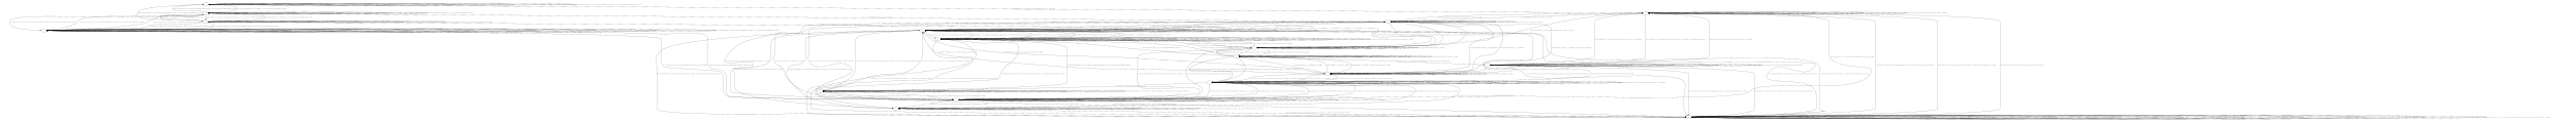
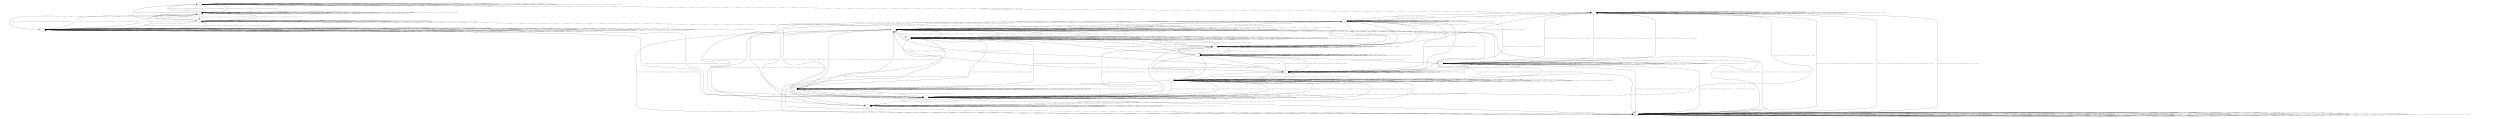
  digraph {
    configurations="VerneMQ|emqtt|hbmqtt|mosquitto"
    fontname=Montserrat
    node [feature="VerneMQ|emqtt|hbmqtt|mosquitto" fontname=Montserrat]
    edge [feature=VerneMQ fontname=Montserrat]
    b [feature=True]
    c
    d
    e
    f
    g [feature="emqtt|mosquitto"]
    h
    i [feature="emqtt|mosquitto"]
    j
    k
    l [feature="emqtt|mosquitto"]
    m [feature="emqtt|mosquitto"]
    n
    o [feature="emqtt|mosquitto"]
    p [feature="emqtt|mosquitto"]
    q [feature="emqtt|mosquitto"]
    r [feature=VerneMQ]
    b -> b [feature="VerneMQ|emqtt|hbmqtt|mosquitto" label="PublishQoS0C2 / c1_ConnectionClosed(client_close)__c2_ConnectionClosed(client_close)"]
    b -> b [feature="VerneMQ|emqtt|hbmqtt|mosquitto" label="PublishQoS1C1 / c1_ConnectionClosed(client_close)__c2_ConnectionClosed(client_close)"]
    b -> b [feature="VerneMQ|emqtt|hbmqtt|mosquitto" label="SubscribeC1 / c1_ConnectionClosed(client_close)__c2_ConnectionClosed(client_close)"]
    b -> b [feature="VerneMQ|emqtt|hbmqtt|mosquitto" label="UnSubScribeC1 / c1_ConnectionClosed(client_close)__c2_ConnectionClosed(client_close)"]
    b -> b [feature="VerneMQ|emqtt|hbmqtt|mosquitto" label="SubscribeC2 / c1_ConnectionClosed(client_close)__c2_ConnectionClosed(client_close)"]
    b -> b [feature="VerneMQ|emqtt|hbmqtt|mosquitto" label="UnSubScribeC2 / c1_ConnectionClosed(client_close)__c2_ConnectionClosed(client_close)"]
    b -> b [feature="VerneMQ|emqtt|hbmqtt|mosquitto" label="DisconnectTCPC1 / c1_ConnectionClosed(client_close)__c2_ConnectionClosed(client_close)"]
    b -> c [feature="VerneMQ|emqtt|hbmqtt|mosquitto" label="ConnectC2 / c1_ConnectionClosed(client_close)__c2_ConnAck"]
    b -> d [feature="VerneMQ|emqtt|hbmqtt|mosquitto" label="ConnectC1WithWill / c1_ConnAck__c2_ConnectionClosed(client_close)"]
    c -> c [feature="VerneMQ|emqtt|hbmqtt|mosquitto" label="PublishQoS0C2 / c1_ConnectionClosed(client_close)__Empty"]
    c -> c [feature="VerneMQ|emqtt|hbmqtt|mosquitto" label="PublishQoS1C1 / c1_ConnectionClosed(client_close)__Empty"]
    c -> c [feature="VerneMQ|emqtt|hbmqtt|mosquitto" label="SubscribeC1 / c1_ConnectionClosed(client_close)__Empty"]
    c -> c [feature="VerneMQ|emqtt|hbmqtt|mosquitto" label="UnSubScribeC1 / c1_ConnectionClosed(client_close)__Empty"]
    c -> c [feature="VerneMQ|emqtt|hbmqtt|mosquitto" label="UnSubScribeC2 / c1_ConnectionClosed(client_close)__c2_UnSubAck"]
    c -> c [feature="VerneMQ|emqtt|hbmqtt|mosquitto" label="DisconnectTCPC1 / c1_ConnectionClosed(client_close)__Empty"]
    c -> c [feature=hbmqtt label="ConnectC2 / c1_ConnectionClosed(client_close)__Empty"]
    c -> e [feature="VerneMQ|emqtt|hbmqtt|mosquitto" label="ConnectC1WithWill / c1_ConnAck__Empty"]
    c -> f [feature="VerneMQ|hbmqtt|mosquitto" label="SubscribeC2 / c1_ConnectionClosed(client_close)__c2_SubAck"]
    c -> f [feature=emqtt label="SubscribeC2 / c1_ConnectionClosed(client_close)__c2_SubAck__Pub(c2,my_topic,bye)"]
    c -> g [feature="emqtt|mosquitto" label="ConnectC2 / c1_ConnectionClosed(client_close)__c2_ConnectionClosed(eof_stream)"]
    c -> g [label="ConnectC2 / c1_ConnectionClosed(client_close)__c2_ConnectionClosed(conn_reset)"]
    d -> b [feature="VerneMQ|emqtt|hbmqtt|mosquitto" label="DisconnectTCPC1 / c1_ConnectionClosed(client_close)__c2_ConnectionClosed(client_close)"]
    d -> d [feature="VerneMQ|emqtt|hbmqtt|mosquitto" label="PublishQoS0C2 / Empty__c2_ConnectionClosed(client_close)"]
    d -> d [feature="VerneMQ|emqtt|hbmqtt|mosquitto" label="PublishQoS1C1 / c1_PubAck__c2_ConnectionClosed(client_close)"]
    d -> d [feature="VerneMQ|emqtt|hbmqtt|mosquitto" label="UnSubScribeC1 / c1_UnSubAck__c2_ConnectionClosed(client_close)"]
    d -> d [feature="VerneMQ|emqtt|hbmqtt|mosquitto" label="SubscribeC2 / Empty__c2_ConnectionClosed(client_close)"]
    d -> d [feature="VerneMQ|emqtt|hbmqtt|mosquitto" label="UnSubScribeC2 / Empty__c2_ConnectionClosed(client_close)"]
    d -> d [feature=hbmqtt label="ConnectC1WithWill / Empty__c2_ConnectionClosed(client_close)"]
-   d -> e [feature="VerneMQ|emqtt|hbmqtt|mosquitto" label="ConnectC2 / Empty__c2_ConnAck"]
    d -> h [feature="VerneMQ|hbmqtt|mosquitto" label="SubscribeC1 / c1_SubAck__c2_ConnectionClosed(client_close)"]
    d -> h [feature=emqtt label="SubscribeC1 / c1_SubAck__Pub(c1,my_topic,bye)__c2_ConnectionClosed(client_close)"]
    d -> i [feature="emqtt|mosquitto" label="ConnectC1WithWill / c1_ConnectionClosed(eof_stream)__c2_ConnectionClosed(client_close)"]
    d -> i [label="ConnectC1WithWill / c1_ConnectionClosed(conn_reset)__c2_ConnectionClosed(client_close)"]
    e -> c [feature="VerneMQ|emqtt|hbmqtt|mosquitto" label="DisconnectTCPC1 / c1_ConnectionClosed(client_close)__Empty"]
    e -> e [feature="VerneMQ|emqtt|hbmqtt|mosquitto" label="PublishQoS0C2 / Empty__Empty"]
    e -> e [feature="VerneMQ|emqtt|hbmqtt|mosquitto" label="PublishQoS1C1 / c1_PubAck__Empty"]
    e -> e [feature="VerneMQ|emqtt|hbmqtt|mosquitto" label="UnSubScribeC1 / c1_UnSubAck__Empty"]
    e -> e [feature="VerneMQ|emqtt|hbmqtt|mosquitto" label="UnSubScribeC2 / Empty__c2_UnSubAck"]
    e -> e [feature=hbmqtt label="ConnectC2 / Empty__Empty"]
    e -> e [feature=hbmqtt label="ConnectC1WithWill / Empty__Empty"]
    e -> j [feature="VerneMQ|hbmqtt|mosquitto" label="SubscribeC2 / Empty__c2_SubAck"]
    e -> j [feature=emqtt label="SubscribeC2 / Empty__c2_SubAck__Pub(c2,my_topic,bye)"]
    e -> k [feature="VerneMQ|hbmqtt|mosquitto" label="SubscribeC1 / c1_SubAck__Empty"]
    e -> k [feature=emqtt label="SubscribeC1 / c1_SubAck__Pub(c1,my_topic,bye)__Empty"]
    e -> l [feature="emqtt|mosquitto" label="ConnectC1WithWill / c1_ConnectionClosed(eof_stream)__Empty"]
    e -> l [label="ConnectC1WithWill / c1_ConnectionClosed(conn_reset)__Empty"]
    e -> m [feature="emqtt|mosquitto" label="ConnectC2 / Empty__c2_ConnectionClosed(eof_stream)"]
    e -> m [label="ConnectC2 / Empty__c2_ConnectionClosed(conn_reset)"]
    f -> c [feature="VerneMQ|emqtt|hbmqtt|mosquitto" label="UnSubScribeC2 / c1_ConnectionClosed(client_close)__c2_UnSubAck"]
    f -> f [feature="VerneMQ|emqtt|hbmqtt|mosquitto" label="PublishQoS0C2 / c1_ConnectionClosed(client_close)__Pub(c2,my_topic,messageQos0)"]
    f -> f [feature="VerneMQ|emqtt|hbmqtt|mosquitto" label="PublishQoS1C1 / c1_ConnectionClosed(client_close)__Empty"]
    f -> f [feature="VerneMQ|emqtt|hbmqtt|mosquitto" label="SubscribeC1 / c1_ConnectionClosed(client_close)__Empty"]
    f -> f [feature="VerneMQ|emqtt|hbmqtt|mosquitto" label="UnSubScribeC1 / c1_ConnectionClosed(client_close)__Empty"]
    f -> f [feature="VerneMQ|emqtt|hbmqtt|mosquitto" label="SubscribeC2 / c1_ConnectionClosed(client_close)__c2_SubAck"]
    f -> f [feature="VerneMQ|emqtt|hbmqtt|mosquitto" label="DisconnectTCPC1 / c1_ConnectionClosed(client_close)__Empty"]
    f -> f [feature=hbmqtt label="ConnectC2 / c1_ConnectionClosed(client_close)__Empty"]
    f -> g [feature="emqtt|mosquitto" label="ConnectC2 / c1_ConnectionClosed(client_close)__c2_ConnectionClosed(eof_stream)"]
    f -> g [label="ConnectC2 / c1_ConnectionClosed(client_close)__c2_ConnectionClosed(conn_reset)"]
    f -> j [feature="VerneMQ|emqtt|hbmqtt|mosquitto" label="ConnectC1WithWill / c1_ConnAck__Empty"]
    g -> c [feature="VerneMQ|emqtt|mosquitto" label="ConnectC2 / c1_ConnectionClosed(client_close)__c2_ConnAck"]
    g -> g [feature="emqtt|mosquitto" label="PublishQoS0C2 / c1_ConnectionClosed(client_close)__c2_ConnectionClosed(eof_stream)"]
    g -> g [feature="emqtt|mosquitto" label="PublishQoS1C1 / c1_ConnectionClosed(client_close)__c2_ConnectionClosed(eof_stream)"]
    g -> g [feature="emqtt|mosquitto" label="SubscribeC1 / c1_ConnectionClosed(client_close)__c2_ConnectionClosed(eof_stream)"]
    g -> g [feature="emqtt|mosquitto" label="UnSubScribeC1 / c1_ConnectionClosed(client_close)__c2_ConnectionClosed(eof_stream)"]
    g -> g [feature="emqtt|mosquitto" label="SubscribeC2 / c1_ConnectionClosed(client_close)__c2_ConnectionClosed(eof_stream)"]
    g -> g [feature="emqtt|mosquitto" label="UnSubScribeC2 / c1_ConnectionClosed(client_close)__c2_ConnectionClosed(eof_stream)"]
    g -> g [feature="emqtt|mosquitto" label="DisconnectTCPC1 / c1_ConnectionClosed(client_close)__c2_ConnectionClosed(eof_stream)"]
    g -> g [label="PublishQoS0C2 / c1_ConnectionClosed(client_close)__c2_ConnectionClosed(conn_reset)"]
    g -> g [label="PublishQoS1C1 / c1_ConnectionClosed(client_close)__c2_ConnectionClosed(conn_reset)"]
    g -> g [label="SubscribeC1 / c1_ConnectionClosed(client_close)__c2_ConnectionClosed(conn_reset)"]
    g -> g [label="UnSubScribeC1 / c1_ConnectionClosed(client_close)__c2_ConnectionClosed(conn_reset)"]
    g -> g [label="SubscribeC2 / c1_ConnectionClosed(client_close)__c2_ConnectionClosed(conn_reset)"]
    g -> g [label="UnSubScribeC2 / c1_ConnectionClosed(client_close)__c2_ConnectionClosed(conn_reset)"]
    g -> g [label="DisconnectTCPC1 / c1_ConnectionClosed(client_close)__c2_ConnectionClosed(conn_reset)"]
    g -> m [feature="emqtt|mosquitto" label="ConnectC1WithWill / c1_ConnAck__c2_ConnectionClosed(eof_stream)"]
    g -> m [label="ConnectC1WithWill / c1_ConnAck__c2_ConnectionClosed(conn_reset)"]
    h -> b [feature="VerneMQ|emqtt|hbmqtt|mosquitto" label="DisconnectTCPC1 / c1_ConnectionClosed(client_close)__c2_ConnectionClosed(client_close)"]
    h -> d [feature="VerneMQ|emqtt|hbmqtt|mosquitto" label="UnSubScribeC1 / c1_UnSubAck__c2_ConnectionClosed(client_close)"]
    h -> h [feature="VerneMQ|emqtt|hbmqtt|mosquitto" label="PublishQoS0C2 / Empty__c2_ConnectionClosed(client_close)"]
    h -> h [feature="VerneMQ|emqtt|hbmqtt|mosquitto" label="PublishQoS1C1 / Pub(c1,my_topic,messageQos1)__c1_PubAck__c2_ConnectionClosed(client_close)"]
    h -> h [feature="VerneMQ|emqtt|hbmqtt|mosquitto" label="SubscribeC1 / c1_SubAck__c2_ConnectionClosed(client_close)"]
    h -> h [feature="VerneMQ|emqtt|hbmqtt|mosquitto" label="SubscribeC2 / Empty__c2_ConnectionClosed(client_close)"]
    h -> h [feature="VerneMQ|emqtt|hbmqtt|mosquitto" label="UnSubScribeC2 / Empty__c2_ConnectionClosed(client_close)"]
    h -> h [feature=hbmqtt label="ConnectC1WithWill / Empty__c2_ConnectionClosed(client_close)"]
    h -> i [feature="emqtt|mosquitto" label="ConnectC1WithWill / c1_ConnectionClosed(eof_stream)__c2_ConnectionClosed(client_close)"]
    h -> i [label="ConnectC1WithWill / c1_ConnectionClosed(conn_reset)__c2_ConnectionClosed(client_close)"]
    h -> k [feature="VerneMQ|emqtt|hbmqtt|mosquitto" label="ConnectC1WithWill / Empty__Empty"]
    i -> d [feature="VerneMQ|emqtt|mosquitto" label="ConnectC1WithWill / c1_ConnAck__c2_ConnectionClosed(client_close)"]
    i -> i [feature="emqtt|mosquitto" label="PublishQoS0C2 / c1_ConnectionClosed(eof_stream)__c2_ConnectionClosed(client_close)"]
    i -> i [feature="emqtt|mosquitto" label="PublishQoS1C1 / c1_ConnectionClosed(eof_stream)__c2_ConnectionClosed(client_close)"]
    i -> i [feature="emqtt|mosquitto" label="SubscribeC1 / c1_ConnectionClosed(eof_stream)__c2_ConnectionClosed(client_close)"]
    i -> i [feature="emqtt|mosquitto" label="UnSubScribeC1 / c1_ConnectionClosed(eof_stream)__c2_ConnectionClosed(client_close)"]
    i -> i [feature="emqtt|mosquitto" label="SubscribeC2 / c1_ConnectionClosed(eof_stream)__c2_ConnectionClosed(client_close)"]
    i -> i [feature="emqtt|mosquitto" label="UnSubScribeC2 / c1_ConnectionClosed(eof_stream)__c2_ConnectionClosed(client_close)"]
    i -> i [label="PublishQoS0C2 / c1_ConnectionClosed(conn_reset)__c2_ConnectionClosed(client_close)"]
    i -> i [label="PublishQoS1C1 / c1_ConnectionClosed(conn_reset)__c2_ConnectionClosed(client_close)"]
    i -> i [label="SubscribeC1 / c1_ConnectionClosed(conn_reset)__c2_ConnectionClosed(client_close)"]
    i -> i [label="UnSubScribeC1 / c1_ConnectionClosed(conn_reset)__c2_ConnectionClosed(client_close)"]
    i -> i [label="SubscribeC2 / c1_ConnectionClosed(conn_reset)__c2_ConnectionClosed(client_close)"]
    i -> i [label="UnSubScribeC2 / c1_ConnectionClosed(conn_reset)__c2_ConnectionClosed(client_close)"]
    i -> l [feature="emqtt|mosquitto" label="ConnectC2 / c1_ConnectionClosed(eof_stream)__c2_ConnAck"]
    i -> l [label="ConnectC2 / c1_ConnectionClosed(conn_reset)__c2_ConnAck"]
    j -> e [feature="VerneMQ|emqtt|hbmqtt|mosquitto" label="UnSubScribeC2 / Empty__c2_UnSubAck"]
    j -> f [feature="VerneMQ|emqtt|hbmqtt|mosquitto" label="DisconnectTCPC1 / c1_ConnectionClosed(client_close)__Pub(c2,my_topic,bye)"]
    j -> j [feature="VerneMQ|emqtt|hbmqtt|mosquitto" label="PublishQoS0C2 / Empty__Pub(c2,my_topic,messageQos0)"]
    j -> j [feature="VerneMQ|emqtt|hbmqtt|mosquitto" label="PublishQoS1C1 / c1_PubAck__Pub(c2,my_topic,messageQos1)"]
    j -> j [feature="VerneMQ|emqtt|hbmqtt|mosquitto" label="UnSubScribeC1 / c1_UnSubAck__Empty"]
    j -> j [feature="VerneMQ|emqtt|hbmqtt|mosquitto" label="SubscribeC2 / Empty__c2_SubAck"]
    j -> j [feature=hbmqtt label="ConnectC2 / Empty__Empty"]
    j -> j [feature=hbmqtt label="ConnectC1WithWill / Empty__Empty"]
    j -> m [feature="emqtt|mosquitto" label="ConnectC2 / Empty__c2_ConnectionClosed(eof_stream)"]
    j -> m [label="ConnectC2 / Empty__c2_ConnectionClosed(conn_reset)"]
    j -> n [feature="VerneMQ|hbmqtt|mosquitto" label="SubscribeC1 / c1_SubAck__Empty"]
    j -> n [feature=emqtt label="SubscribeC1 / c1_SubAck__Pub(c1,my_topic,bye)__Empty"]
    j -> o [feature="emqtt|mosquitto" label="ConnectC1WithWill / c1_ConnectionClosed(eof_stream)__Pub(c2,my_topic,bye)"]
    j -> o [label="ConnectC1WithWill / c1_ConnectionClosed(conn_reset)__Pub(c2,my_topic,bye)"]
    k -> c [feature="VerneMQ|emqtt|hbmqtt|mosquitto" label="DisconnectTCPC1 / c1_ConnectionClosed(client_close)__Empty"]
    k -> e [feature="VerneMQ|emqtt|hbmqtt|mosquitto" label="UnSubScribeC1 / c1_UnSubAck__Empty"]
    k -> k [feature="VerneMQ|emqtt|hbmqtt|mosquitto" label="PublishQoS0C2 / Pub(c1,my_topic,messageQos0)__Empty"]
    k -> k [feature="VerneMQ|emqtt|hbmqtt|mosquitto" label="PublishQoS1C1 / Pub(c1,my_topic,messageQos1)__c1_PubAck__Empty"]
    k -> k [feature="VerneMQ|emqtt|hbmqtt|mosquitto" label="SubscribeC1 / c1_SubAck__Empty"]
    k -> k [feature="VerneMQ|emqtt|hbmqtt|mosquitto" label="UnSubScribeC2 / Empty__c2_UnSubAck"]
    k -> k [feature=hbmqtt label="ConnectC2 / Empty__Empty"]
    k -> k [feature=hbmqtt label="ConnectC1WithWill / Empty__Empty"]
    k -> l [feature="emqtt|mosquitto" label="ConnectC1WithWill / c1_ConnectionClosed(eof_stream)__Empty"]
    k -> l [label="ConnectC1WithWill / c1_ConnectionClosed(conn_reset)__Empty"]
    k -> n [feature="VerneMQ|hbmqtt|mosquitto" label="SubscribeC2 / Empty__c2_SubAck"]
    k -> n [feature=emqtt label="SubscribeC2 / Empty__c2_SubAck__Pub(c2,my_topic,bye)"]
    k -> p [feature="emqtt|mosquitto" label="ConnectC2 / Empty__c2_ConnectionClosed(eof_stream)"]
    k -> p [label="ConnectC2 / Empty__c2_ConnectionClosed(conn_reset)"]
    l -> c [feature="VerneMQ|emqtt|mosquitto" label="DisconnectTCPC1 / c1_ConnectionClosed(client_close)__Empty"]
    l -> e [feature="VerneMQ|emqtt|mosquitto" label="ConnectC1WithWill / c1_ConnAck__Empty"]
    l -> l [feature="emqtt|mosquitto" label="PublishQoS0C2 / c1_ConnectionClosed(eof_stream)__Empty"]
    l -> l [feature="emqtt|mosquitto" label="PublishQoS1C1 / c1_ConnectionClosed(eof_stream)__Empty"]
    l -> l [feature="emqtt|mosquitto" label="SubscribeC1 / c1_ConnectionClosed(eof_stream)__Empty"]
    l -> l [feature="emqtt|mosquitto" label="UnSubScribeC1 / c1_ConnectionClosed(eof_stream)__Empty"]
    l -> l [feature="emqtt|mosquitto" label="UnSubScribeC2 / c1_ConnectionClosed(eof_stream)__c2_UnSubAck"]
    l -> l [label="PublishQoS0C2 / c1_ConnectionClosed(conn_reset)__Empty"]
    l -> l [label="PublishQoS1C1 / c1_ConnectionClosed(conn_reset)__Empty"]
    l -> l [label="SubscribeC1 / c1_ConnectionClosed(conn_reset)__Empty"]
    l -> l [label="UnSubScribeC1 / c1_ConnectionClosed(conn_reset)__Empty"]
    l -> l [label="UnSubScribeC2 / c1_ConnectionClosed(conn_reset)__c2_UnSubAck"]
    l -> o [feature=mosquitto label="SubscribeC2 / c1_ConnectionClosed(eof_stream)__c2_SubAck"]
    l -> o [feature=emqtt label="SubscribeC2 / c1_ConnectionClosed(eof_stream)__c2_SubAck__Pub(c2,my_topic,bye)"]
    l -> o [label="SubscribeC2 / c1_ConnectionClosed(conn_reset)__c2_SubAck"]
    l -> q [feature="emqtt|mosquitto" label="ConnectC2 / c1_ConnectionClosed(eof_stream)__c2_ConnectionClosed(eof_stream)"]
    l -> r [label="ConnectC2 / c1_ConnectionClosed(conn_reset)__c2_ConnectionClosed(conn_reset)"]
    m -> e [feature="VerneMQ|emqtt|mosquitto" label="PublishQoS1C1 / c1_PubAck__Empty"]
    m -> g [feature="emqtt|mosquitto" label="DisconnectTCPC1 / c1_ConnectionClosed(client_close)__c2_ConnectionClosed(eof_stream)"]
    m -> g [label="DisconnectTCPC1 / c1_ConnectionClosed(client_close)__c2_ConnectionClosed(conn_reset)"]
    m -> m [feature="emqtt|mosquitto" label="PublishQoS0C2 / Empty__c2_ConnectionClosed(eof_stream)"]
    m -> m [feature="emqtt|mosquitto" label="PublishQoS1C1 / c1_PubAck__c2_ConnectionClosed(eof_stream)"]
    m -> m [feature="emqtt|mosquitto" label="UnSubScribeC1 / c1_UnSubAck__c2_ConnectionClosed(eof_stream)"]
    m -> m [feature="emqtt|mosquitto" label="SubscribeC2 / Empty__c2_ConnectionClosed(eof_stream)"]
    m -> m [feature="emqtt|mosquitto" label="UnSubScribeC2 / Empty__c2_ConnectionClosed(eof_stream)"]
    m -> m [label="PublishQoS0C2 / Empty__c2_ConnectionClosed(conn_reset)"]
    m -> m [label="PublishQoS1C1 / c1_PubAck__c2_ConnectionClosed(conn_reset)"]
    m -> m [label="UnSubScribeC1 / c1_UnSubAck__c2_ConnectionClosed(conn_reset)"]
    m -> m [label="SubscribeC2 / Empty__c2_ConnectionClosed(conn_reset)"]
    m -> m [label="UnSubScribeC2 / Empty__c2_ConnectionClosed(conn_reset)"]
    m -> p [feature=mosquitto label="SubscribeC1 / c1_SubAck__c2_ConnectionClosed(eof_stream)"]
    m -> p [feature=emqtt label="SubscribeC1 / c1_SubAck__Pub(c1,my_topic,bye)__c2_ConnectionClosed(eof_stream)"]
    m -> p [label="SubscribeC1 / c1_SubAck__c2_ConnectionClosed(conn_reset)"]
    m -> q [feature="emqtt|mosquitto" label="ConnectC1WithWill / c1_ConnectionClosed(eof_stream)__c2_ConnectionClosed(eof_stream)"]
    m -> r [label="ConnectC1WithWill / c1_ConnectionClosed(conn_reset)__c2_ConnectionClosed(conn_reset)"]
    n -> f [feature="VerneMQ|emqtt|hbmqtt|mosquitto" label="DisconnectTCPC1 / c1_ConnectionClosed(client_close)__Pub(c2,my_topic,bye)"]
    n -> j [feature="VerneMQ|emqtt|hbmqtt|mosquitto" label="UnSubScribeC1 / c1_UnSubAck__Empty"]
    n -> k [feature="VerneMQ|emqtt|hbmqtt|mosquitto" label="ConnectC1WithWill / Empty__Empty"]
    n -> n [feature="VerneMQ|emqtt|hbmqtt|mosquitto" label="PublishQoS0C2 / Pub(c1,my_topic,messageQos0)__Pub(c2,my_topic,messageQos0)"]
    n -> n [feature="VerneMQ|emqtt|hbmqtt|mosquitto" label="PublishQoS1C1 / Pub(c1,my_topic,messageQos1)__c1_PubAck__Pub(c2,my_topic,messageQos1)"]
    n -> n [feature="VerneMQ|emqtt|hbmqtt|mosquitto" label="SubscribeC1 / c1_SubAck__Empty"]
    n -> n [feature="VerneMQ|emqtt|hbmqtt|mosquitto" label="SubscribeC2 / Empty__c2_SubAck"]
    n -> n [feature=hbmqtt label="ConnectC2 / Empty__Empty"]
    n -> n [feature=hbmqtt label="ConnectC1WithWill / Empty__Empty"]
    n -> o [feature="emqtt|mosquitto" label="ConnectC1WithWill / c1_ConnectionClosed(eof_stream)__Pub(c2,my_topic,bye)"]
    n -> o [label="ConnectC1WithWill / c1_ConnectionClosed(conn_reset)__Pub(c2,my_topic,bye)"]
    n -> p [feature="emqtt|mosquitto" label="ConnectC2 / Empty__c2_ConnectionClosed(eof_stream)"]
    n -> p [label="ConnectC2 / Empty__c2_ConnectionClosed(conn_reset)"]
    o -> f [feature="VerneMQ|emqtt|mosquitto" label="DisconnectTCPC1 / c1_ConnectionClosed(client_close)__Empty"]
    o -> j [feature="VerneMQ|emqtt|mosquitto" label="ConnectC1WithWill / c1_ConnAck__Empty"]
    o -> l [feature="emqtt|mosquitto" label="UnSubScribeC2 / c1_ConnectionClosed(eof_stream)__c2_UnSubAck"]
    o -> l [label="UnSubScribeC2 / c1_ConnectionClosed(conn_reset)__c2_UnSubAck"]
    o -> o [feature="emqtt|mosquitto" label="PublishQoS0C2 / c1_ConnectionClosed(eof_stream)__Pub(c2,my_topic,messageQos0)"]
    o -> o [feature="emqtt|mosquitto" label="PublishQoS1C1 / c1_ConnectionClosed(eof_stream)__Empty"]
    o -> o [feature="emqtt|mosquitto" label="SubscribeC1 / c1_ConnectionClosed(eof_stream)__Empty"]
    o -> o [feature="emqtt|mosquitto" label="UnSubScribeC1 / c1_ConnectionClosed(eof_stream)__Empty"]
    o -> o [feature="emqtt|mosquitto" label="SubscribeC2 / c1_ConnectionClosed(eof_stream)__c2_SubAck"]
    o -> o [label="PublishQoS0C2 / c1_ConnectionClosed(conn_reset)__Pub(c2,my_topic,messageQos0)"]
    o -> o [label="PublishQoS1C1 / c1_ConnectionClosed(conn_reset)__Empty"]
    o -> o [label="SubscribeC1 / c1_ConnectionClosed(conn_reset)__Empty"]
    o -> o [label="UnSubScribeC1 / c1_ConnectionClosed(conn_reset)__Empty"]
    o -> o [label="SubscribeC2 / c1_ConnectionClosed(conn_reset)__c2_SubAck"]
    o -> q [feature="emqtt|mosquitto" label="ConnectC2 / c1_ConnectionClosed(eof_stream)__c2_ConnectionClosed(eof_stream)"]
    o -> r [label="ConnectC2 / c1_ConnectionClosed(conn_reset)__c2_ConnectionClosed(conn_reset)"]
    p -> g [feature="emqtt|mosquitto" label="DisconnectTCPC1 / c1_ConnectionClosed(client_close)__c2_ConnectionClosed(eof_stream)"]
    p -> g [label="DisconnectTCPC1 / c1_ConnectionClosed(client_close)__c2_ConnectionClosed(conn_reset)"]
    p -> k [feature="VerneMQ|emqtt|mosquitto" label="ConnectC2 / Empty__c2_ConnAck"]
    p -> m [feature="emqtt|mosquitto" label="UnSubScribeC1 / c1_UnSubAck__c2_ConnectionClosed(eof_stream)"]
    p -> m [label="UnSubScribeC1 / c1_UnSubAck__c2_ConnectionClosed(conn_reset)"]
    p -> p [feature="emqtt|mosquitto" label="PublishQoS0C2 / Empty__c2_ConnectionClosed(eof_stream)"]
    p -> p [feature="emqtt|mosquitto" label="PublishQoS1C1 / Pub(c1,my_topic,messageQos1)__c1_PubAck__c2_ConnectionClosed(eof_stream)"]
    p -> p [feature="emqtt|mosquitto" label="SubscribeC1 / c1_SubAck__c2_ConnectionClosed(eof_stream)"]
    p -> p [feature="emqtt|mosquitto" label="SubscribeC2 / Empty__c2_ConnectionClosed(eof_stream)"]
    p -> p [feature="emqtt|mosquitto" label="UnSubScribeC2 / Empty__c2_ConnectionClosed(eof_stream)"]
    p -> p [label="PublishQoS0C2 / Empty__c2_ConnectionClosed(conn_reset)"]
    p -> p [label="PublishQoS1C1 / Pub(c1,my_topic,messageQos1)__c1_PubAck__c2_ConnectionClosed(conn_reset)"]
    p -> p [label="SubscribeC1 / c1_SubAck__c2_ConnectionClosed(conn_reset)"]
    p -> p [label="SubscribeC2 / Empty__c2_ConnectionClosed(conn_reset)"]
    p -> p [label="UnSubScribeC2 / Empty__c2_ConnectionClosed(conn_reset)"]
    p -> q [feature="emqtt|mosquitto" label="ConnectC1WithWill / c1_ConnectionClosed(eof_stream)__c2_ConnectionClosed(eof_stream)"]
    p -> r [label="ConnectC1WithWill / c1_ConnectionClosed(conn_reset)__c2_ConnectionClosed(conn_reset)"]
    q -> g [feature="emqtt|mosquitto" label="DisconnectTCPC1 / c1_ConnectionClosed(client_close)__c2_ConnectionClosed(eof_stream)"]
    q -> l [feature="emqtt|mosquitto" label="ConnectC2 / c1_ConnectionClosed(eof_stream)__c2_ConnAck"]
    q -> m [feature="emqtt|mosquitto" label="ConnectC1WithWill / c1_ConnAck__c2_ConnectionClosed(eof_stream)"]
    q -> q [feature="emqtt|mosquitto" label="PublishQoS0C2 / c1_ConnectionClosed(eof_stream)__c2_ConnectionClosed(eof_stream)"]
    q -> q [feature="emqtt|mosquitto" label="PublishQoS1C1 / c1_ConnectionClosed(eof_stream)__c2_ConnectionClosed(eof_stream)"]
    q -> q [feature="emqtt|mosquitto" label="SubscribeC1 / c1_ConnectionClosed(eof_stream)__c2_ConnectionClosed(eof_stream)"]
    q -> q [feature="emqtt|mosquitto" label="UnSubScribeC1 / c1_ConnectionClosed(eof_stream)__c2_ConnectionClosed(eof_stream)"]
    q -> q [feature="emqtt|mosquitto" label="SubscribeC2 / c1_ConnectionClosed(eof_stream)__c2_ConnectionClosed(eof_stream)"]
    q -> q [feature="emqtt|mosquitto" label="UnSubScribeC2 / c1_ConnectionClosed(eof_stream)__c2_ConnectionClosed(eof_stream)"]
-   r -> g [label="DisconnectTCPC1 / c1_ConnectionClosed(client_close)__c2_ConnectionClosed(conn_reset)"]
    r -> m [label="ConnectC1WithWill / c1_ConnAck__c2_ConnectionClosed(conn_reset)"]
    r -> r [label="PublishQoS0C2 / c1_ConnectionClosed(conn_reset)__c2_ConnectionClosed(conn_reset)"]
    r -> r [label="PublishQoS1C1 / c1_ConnectionClosed(conn_reset)__c2_ConnectionClosed(conn_reset)"]
    r -> r [label="SubscribeC1 / c1_ConnectionClosed(conn_reset)__c2_ConnectionClosed(conn_reset)"]
    r -> r [label="UnSubScribeC1 / c1_ConnectionClosed(conn_reset)__c2_ConnectionClosed(conn_reset)"]
    r -> r [label="SubscribeC2 / c1_ConnectionClosed(conn_reset)__c2_ConnectionClosed(conn_reset)"]
    r -> r [label="UnSubScribeC2 / c1_ConnectionClosed(conn_reset)__c2_ConnectionClosed(conn_reset)"]
  }
